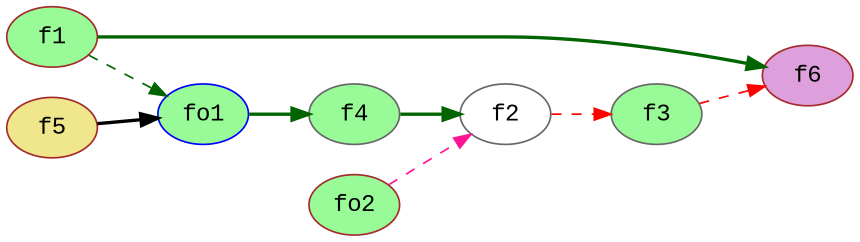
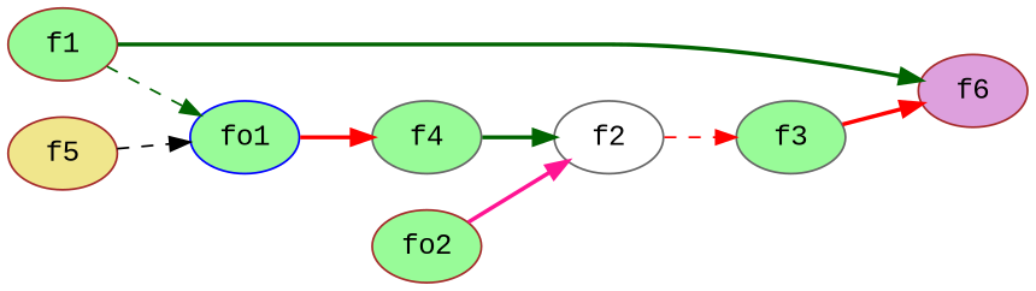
  strict digraph {
    fontname="Liberation Mono"
    rankdir=LR
    node [color=brown fillcolor=palegreen fontname="Liberation Mono" style=filled]
    edge [color=darkgreen fontname="Liberation Mono" style=dashed weight=2]
    f6 [fillcolor=plum]
    f1
    fo1 [color=blue]
    f2 [color=gray40 fillcolor=white]
    f3 [color=gray40]
    f4 [color=gray40]
    f5 [fillcolor=khaki]
    fo2
    f1 -> f6 [style=bold]
    f1 -> fo1
-   fo1 -> f4 [style=bold]
+   fo1 -> f4 [color=red style=bold]
    f2 -> f3 [color=red]
-   f3 -> f6 [color=red]
+   f3 -> f6 [color=red style=bold]
    f4 -> f2 [style=bold]
-   f5 -> fo1 [color=black style=bold]
-   fo2 -> f2 [color=deeppink]
+   f5 -> fo1 [color=black]
+   fo2 -> f2 [color=deeppink style=bold]
  }
